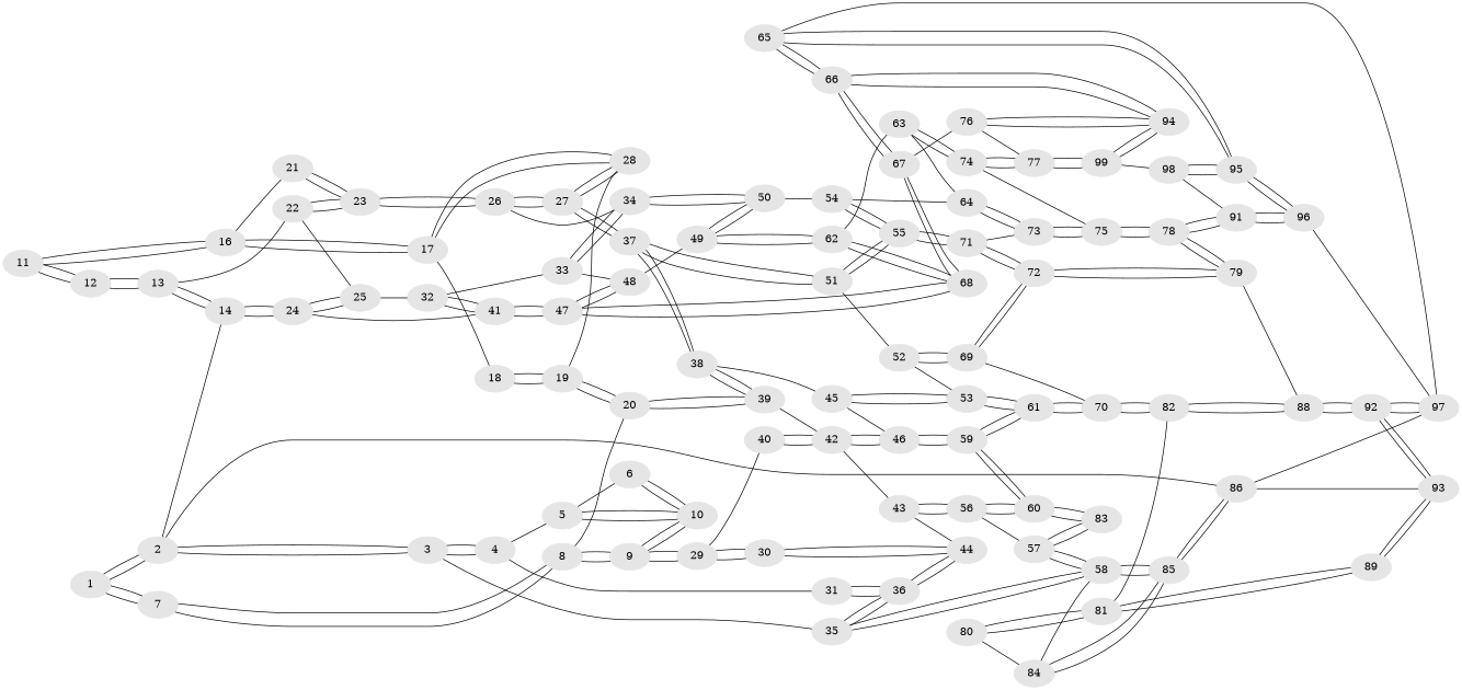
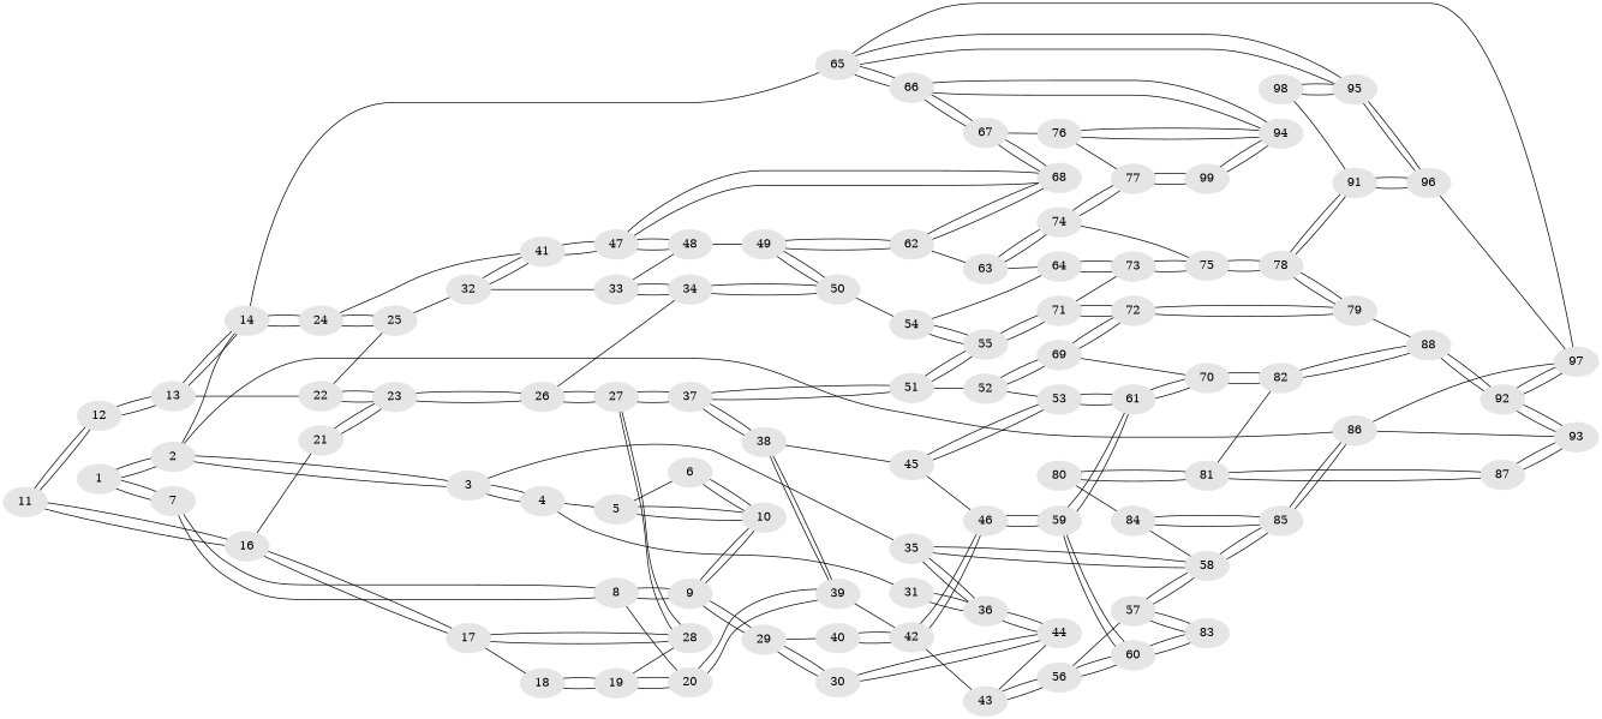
  graph {
    rankdir=LR
    node [color=gray90 style=filled]
    1
    2
    7
    3
    14
    86
    8
    4
    35
    24
    65
    97
    93
    5
    31
    36
    58
    6
    10
    9
    20
    29
    39
    30
    40
    11
    12
    16
    13
    17
    21
    22
    23
    25
    41
    66
    95
    18
    19
    28
    42
    26
    32
    27
    34
    47
    33
    37
    50
    38
    51
    44
    48
    49
    54
    85
    45
    52
    55
    46
    53
    43
    68
    56
    59
    57
    60
    61
    62
    63
    64
    69
    71
    70
    72
    73
    83
    82
    74
    75
    77
    67
    94
    96
    76
    79
    88
    78
    n89 [label=99]
    91
    n91 [label=98]
    92
    80
    81
    84
-   87 [label=89]
+   87
    1 -- 2
    1 -- 2
    1 -- 7
    1 -- 7
    2 -- 3
    2 -- 3
    2 -- 14
    2 -- 86
    7 -- 8
    7 -- 8
    3 -- 4
    3 -- 4
    3 -- 35
    14 -- 24
    14 -- 24
+   14 -- 65
    86 -- 97
    86 -- 93
    8 -- 9
    8 -- 9
    8 -- 20
    4 -- 5
    4 -- 31
    35 -- 36
    35 -- 36
    35 -- 58
    35 -- 58
    24 -- 25
    24 -- 25
    24 -- 41
    65 -- 97
    65 -- 66
    65 -- 66
    65 -- 95
    65 -- 95
    5 -- 6
    5 -- 10
    5 -- 10
    31 -- 36
    31 -- 36
    36 -- 44
    36 -- 44
    58 -- 85
    58 -- 85
    6 -- 10
    6 -- 10
    9 -- 10
    9 -- 10
    9 -- 29
    9 -- 29
    20 -- 39
    20 -- 39
    29 -- 30
    29 -- 30
    29 -- 40
    39 -- 42
    30 -- 44
    30 -- 44
    40 -- 42
    40 -- 42
    11 -- 12
    11 -- 12
    11 -- 16
    11 -- 16
    12 -- 13
    12 -- 13
    16 -- 17
    16 -- 17
    16 -- 21
    13 -- 14
    13 -- 14
    13 -- 22
    17 -- 18
    17 -- 28
    17 -- 28
    21 -- 23
    21 -- 23
    22 -- 23
    22 -- 23
    22 -- 25
    23 -- 26
    23 -- 26
    25 -- 32
    41 -- 47
    41 -- 47
    66 -- 67
    66 -- 67
    66 -- 94
    66 -- 94
    95 -- 96
    95 -- 96
    18 -- 19
    18 -- 19
    19 -- 20
    19 -- 20
    19 -- 28
    42 -- 46
    42 -- 46
    42 -- 43
    26 -- 27
    26 -- 27
    26 -- 34
    32 -- 41
    32 -- 41
    32 -- 33
    27 -- 28
    27 -- 28
    27 -- 37
    27 -- 37
    34 -- 50
    34 -- 50
    47 -- 48
    47 -- 48
    47 -- 68
    47 -- 68
    33 -- 34
    33 -- 34
    33 -- 48
    37 -- 38
    37 -- 38
    37 -- 51
    37 -- 51
    50 -- 54
    38 -- 39
    38 -- 39
    38 -- 45
    51 -- 52
    51 -- 55
    51 -- 55
    48 -- 49
    49 -- 50
    49 -- 50
    49 -- 62
    49 -- 62
    54 -- 55
    54 -- 55
    54 -- 64
    85 -- 86
    85 -- 86
    45 -- 46
    45 -- 53
    45 -- 53
    52 -- 53
    52 -- 69
    52 -- 69
    55 -- 71
    55 -- 71
    46 -- 59
    46 -- 59
    53 -- 61
    53 -- 61
    43 -- 44
    43 -- 56
    43 -- 56
    56 -- 57
    56 -- 60
    56 -- 60
    59 -- 60
    59 -- 60
    59 -- 61
    59 -- 61
    57 -- 58
    57 -- 58
    57 -- 83
    57 -- 83
    60 -- 83
    60 -- 83
    61 -- 70
    61 -- 70
    62 -- 68
    62 -- 68
    62 -- 63
    63 -- 64
    63 -- 74
    63 -- 74
    64 -- 73
    64 -- 73
    69 -- 70
    69 -- 72
    69 -- 72
    71 -- 72
    71 -- 72
    71 -- 73
    70 -- 82
    70 -- 82
    72 -- 79
    72 -- 79
    73 -- 75
    73 -- 75
    82 -- 88
    82 -- 88
    74 -- 75
    74 -- 77
    74 -- 77
    75 -- 78
    75 -- 78
    77 -- n89
    77 -- n89
    67 -- 68
    67 -- 68
    67 -- 76
    96 -- 97
    76 -- 77
    76 -- 94
    76 -- 94
    79 -- 88
    88 -- 92
    88 -- 92
    78 -- 79
    78 -- 79
    78 -- 91
    78 -- 91
    n89 -- 94
    n89 -- 94
-   n89 -- n91
    91 -- 96
    91 -- 96
    n91 -- 95
    n91 -- 95
    n91 -- 91
    92 -- 97
    92 -- 97
    92 -- 93
    92 -- 93
    80 -- 81
    80 -- 81
    80 -- 84
    81 -- 82
    81 -- 87
    81 -- 87
    84 -- 58
    84 -- 85
    84 -- 85
    87 -- 93
    87 -- 93
  }
